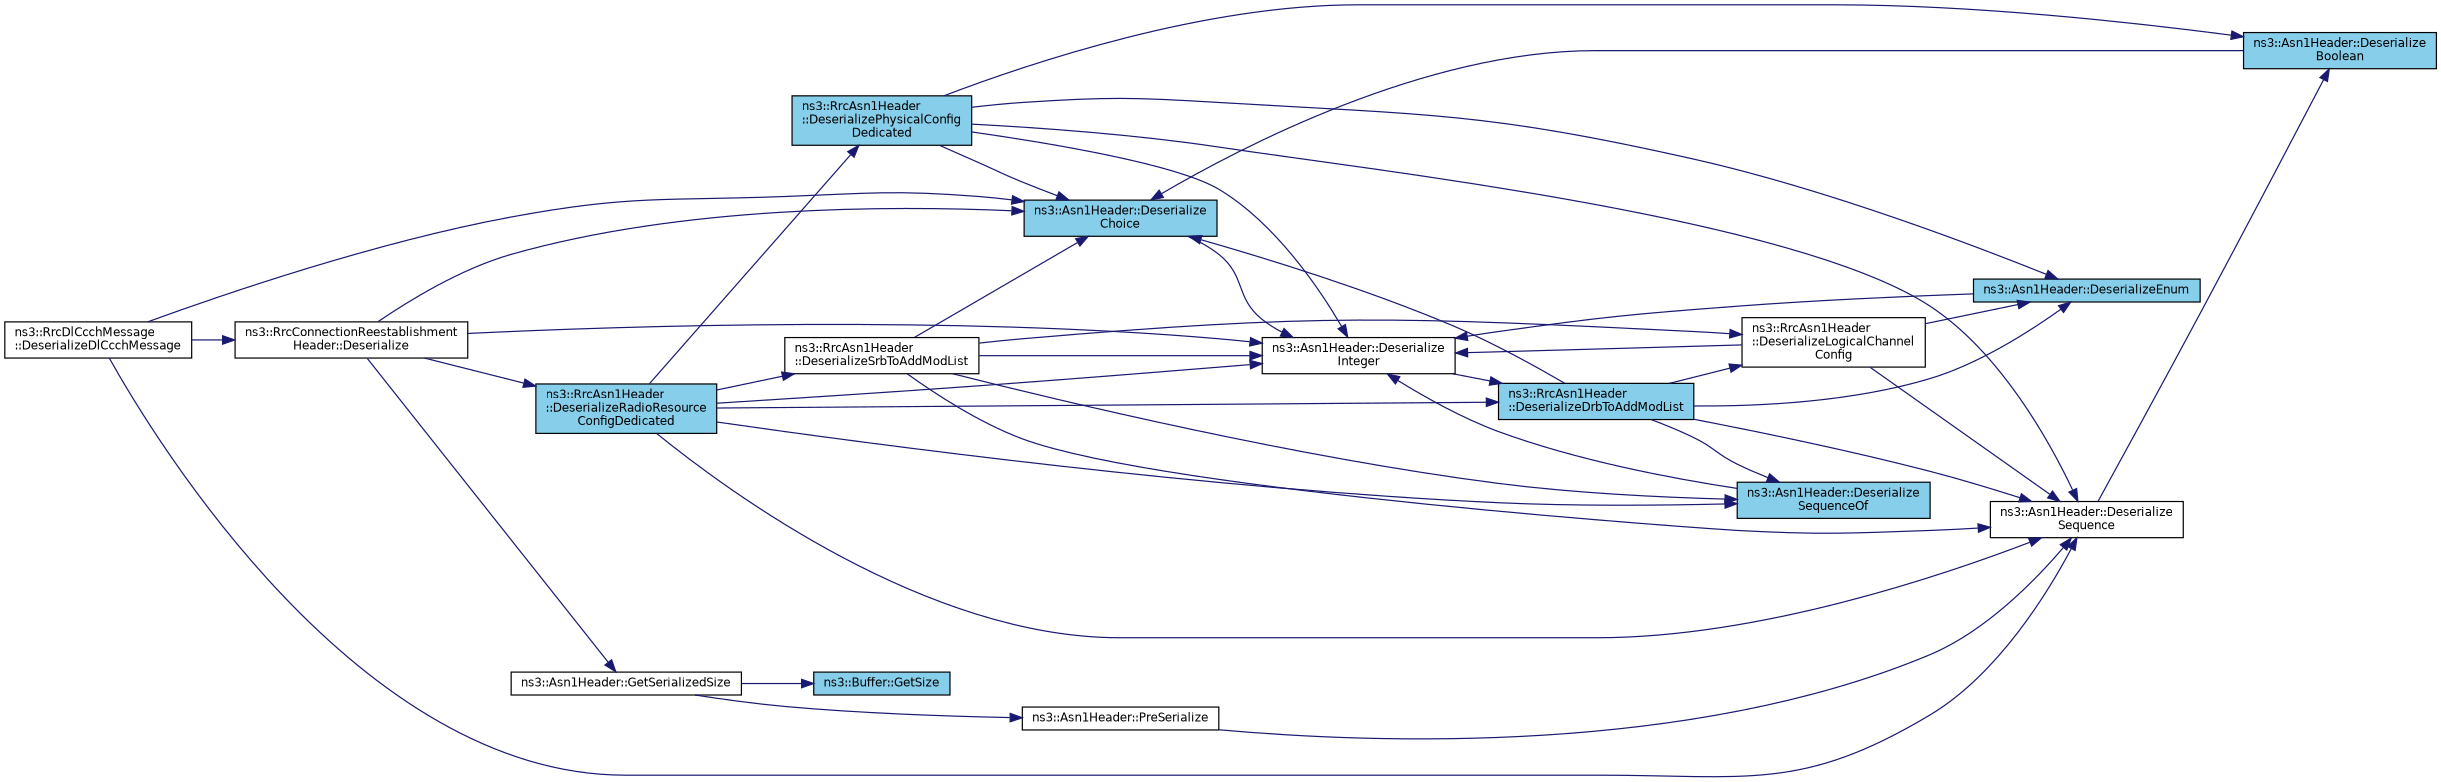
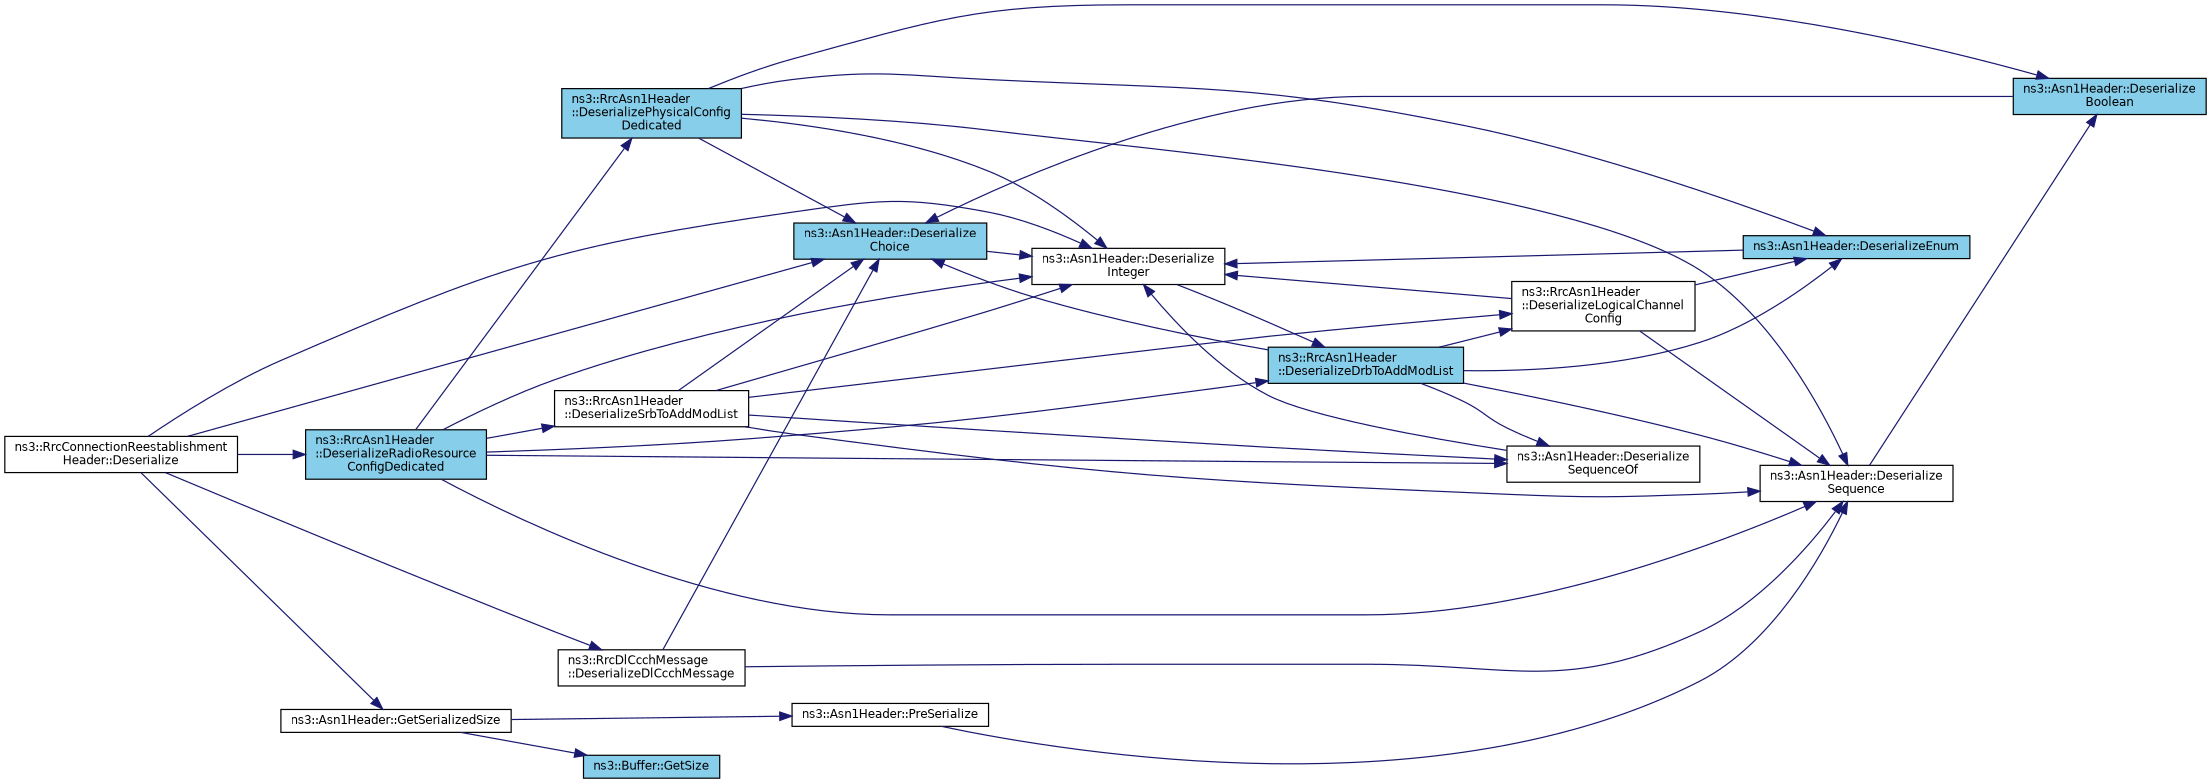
  digraph {
    rankdir=LR
    node [color=black fillcolor=white fontname=Helvetica fontsize=10 shape=record style=filled]
    edge [color=midnightblue fontname=Helvetica fontsize=10 labelfontname=Helvetica labelfontsize=10 style=solid]
    n1 [fontcolor=black height=0.2 label="ns3::RrcConnectionReestablishment\lHeader::Deserialize" width=0.4]
    n2 [fillcolor=skyblue height=0.2 label="ns3::Asn1Header::Deserialize\lChoice" width=0.4]
    n3 [height=0.2 label="ns3::Asn1Header::Deserialize\lInteger" width=0.4]
    n4 [height=0.2 label="ns3::RrcDlCcchMessage\l::DeserializeDlCcchMessage" width=0.4]
    n5 [fillcolor=skyblue height=0.2 label="ns3::RrcAsn1Header\l::DeserializeRadioResource\lConfigDedicated" width=0.4]
    n6 [height=0.2 label="ns3::Asn1Header::GetSerializedSize" width=0.4]
    n7 [fillcolor=skyblue height=0.2 label="ns3::RrcAsn1Header\l::DeserializeDrbToAddModList" width=0.4]
    n8 [height=0.2 label="ns3::Asn1Header::Deserialize\lSequence" width=0.4]
    n9 [fillcolor=skyblue height=0.2 label="ns3::Asn1Header::Deserialize\lBoolean" width=0.4]
-   n10 [fillcolor=skyblue height=0.2 label="ns3::Asn1Header::Deserialize\lSequenceOf" width=0.4]
+   n10 [height=0.2 label="ns3::Asn1Header::Deserialize\lSequenceOf" width=0.4]
    n11 [fillcolor=skyblue height=0.2 label="ns3::RrcAsn1Header\l::DeserializePhysicalConfig\lDedicated" width=0.4]
    n12 [height=0.2 label="ns3::RrcAsn1Header\l::DeserializeSrbToAddModList" width=0.4]
    n13 [fillcolor=skyblue height=0.2 label="ns3::Buffer::GetSize" width=0.4]
    n14 [height=0.2 label="ns3::Asn1Header::PreSerialize" width=0.4]
    n15 [fillcolor=skyblue height=0.2 label="ns3::Asn1Header::DeserializeEnum" width=0.4]
    n16 [height=0.2 label="ns3::RrcAsn1Header\l::DeserializeLogicalChannel\lConfig" width=0.4]
    n1 -> n2
    n1 -> n3
-   n4 -> n1
+   n1 -> n4
    n1 -> n5
    n1 -> n6
    n2 -> n3
    n3 -> n7
    n4 -> n2
    n4 -> n8
    n5 -> n3
    n5 -> n7
    n5 -> n8
    n5 -> n10
    n5 -> n11
    n5 -> n12
    n6 -> n13
    n6 -> n14
    n7 -> n2
    n7 -> n8
    n7 -> n10
    n7 -> n15
    n7 -> n16
    n8 -> n9
    n9 -> n2
    n10 -> n3
    n11 -> n2
    n11 -> n3
    n11 -> n8
    n11 -> n9
    n11 -> n15
    n12 -> n2
    n12 -> n3
    n12 -> n8
    n12 -> n10
    n12 -> n16
    n14 -> n8
    n15 -> n3
    n16 -> n3
    n16 -> n8
    n16 -> n15
  }
